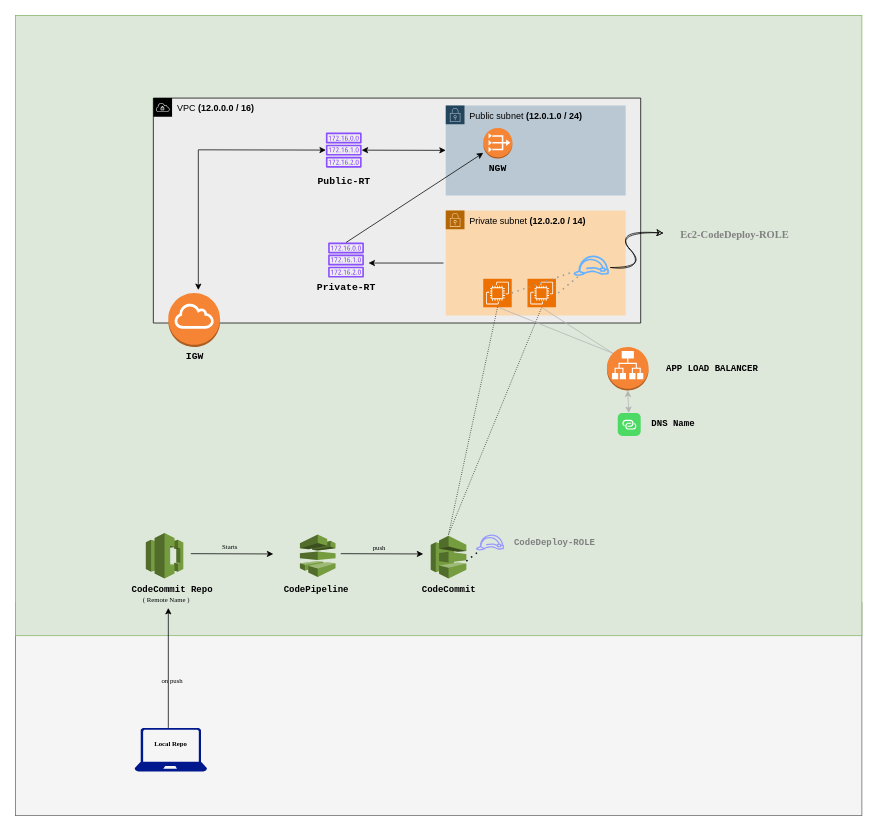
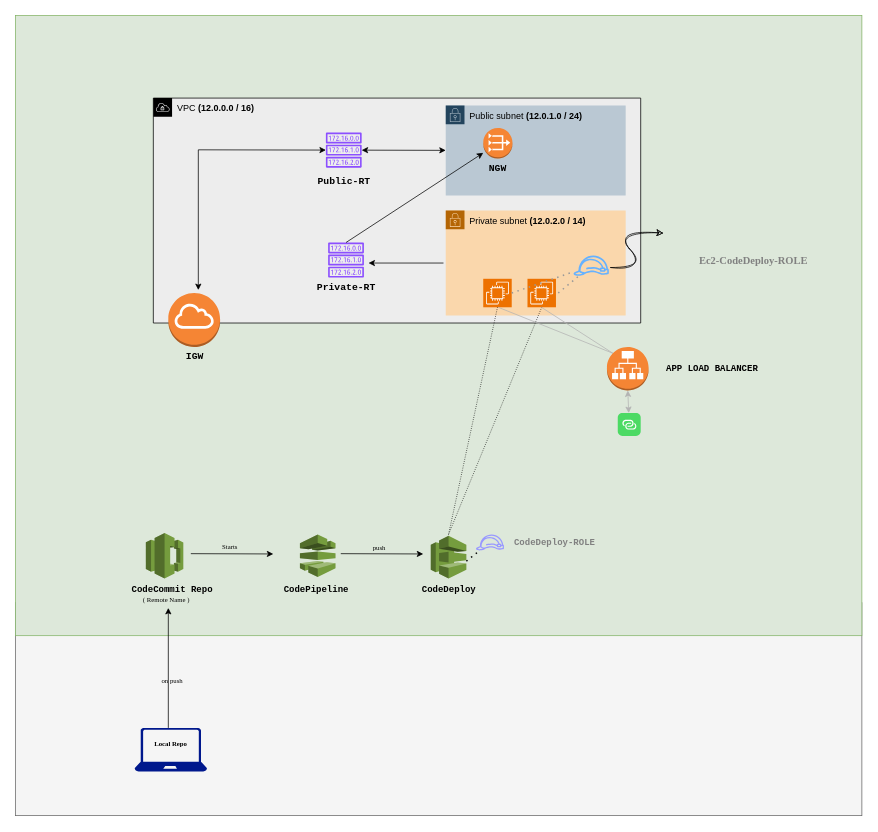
  <mxCell id="0" />
  <mxCell id="1" parent="0" />
  <mxCell id="2" value="" style="whiteSpace=wrap;html=1;fillColor=#f5f5f5;strokeColor=#666666;fontColor=#333333;" vertex="1" parent="1"><mxGeometry x="20" y="803" width="1129" height="284" as="geometry" /></mxCell>
  <mxCell id="3" value="" style="whiteSpace=wrap;html=1;fillColor=#DDE8DA;strokeColor=#82b366;" vertex="1" parent="1"><mxGeometry x="20" y="20" width="1129" height="827" as="geometry" /></mxCell>
  <mxCell id="4" value="VPC &lt;b&gt;(12.0.0.0 / 16)&lt;/b&gt;" style="sketch=0;outlineConnect=0;html=1;whiteSpace=wrap;fontSize=12;fontStyle=0;shape=mxgraph.aws4.group;grIcon=mxgraph.aws4.group_vpc;verticalAlign=top;align=left;spacingLeft=30;dashed=0;fillColor=#EDEDED;" parent="1" vertex="1"><mxGeometry x="204" y="130" width="650" height="300" as="geometry" /></mxCell>
  <mxCell id="5" value="Private subnet &lt;b&gt;(12.0.2.0 / 14)&lt;/b&gt;" style="points=[[0,0],[0.25,0],[0.5,0],[0.75,0],[1,0],[1,0.25],[1,0.5],[1,0.75],[1,1],[0.75,1],[0.5,1],[0.25,1],[0,1],[0,0.75],[0,0.5],[0,0.25]];outlineConnect=0;html=1;whiteSpace=wrap;fontSize=12;fontStyle=0;container=1;pointerEvents=0;collapsible=0;recursiveResize=0;shape=mxgraph.aws4.group;grIcon=mxgraph.aws4.group_security_group;grStroke=0;strokeColor=#b46504;fillColor=#fad7ac;verticalAlign=top;align=left;spacingLeft=30;dashed=0;" parent="1" vertex="1"><mxGeometry x="594" y="280" width="240" height="140" as="geometry" /></mxCell>
  <mxCell id="6" value="" style="sketch=0;points=[[0,0,0],[0.25,0,0],[0.5,0,0],[0.75,0,0],[1,0,0],[0,1,0],[0.25,1,0],[0.5,1,0],[0.75,1,0],[1,1,0],[0,0.25,0],[0,0.5,0],[0,0.75,0],[1,0.25,0],[1,0.5,0],[1,0.75,0]];outlineConnect=0;fontColor=#232F3E;fillColor=#ED7100;strokeColor=#ffffff;dashed=0;verticalLabelPosition=bottom;verticalAlign=top;align=center;html=1;fontSize=12;fontStyle=0;aspect=fixed;shape=mxgraph.aws4.resourceIcon;resIcon=mxgraph.aws4.ec2;" parent="5" vertex="1"><mxGeometry x="50" y="91" width="38" height="38" as="geometry" /></mxCell>
  <mxCell id="7" value="" style="sketch=0;points=[[0,0,0],[0.25,0,0],[0.5,0,0],[0.75,0,0],[1,0,0],[0,1,0],[0.25,1,0],[0.5,1,0],[0.75,1,0],[1,1,0],[0,0.25,0],[0,0.5,0],[0,0.75,0],[1,0.25,0],[1,0.5,0],[1,0.75,0]];outlineConnect=0;fontColor=#232F3E;fillColor=#ED7100;strokeColor=#ffffff;dashed=0;verticalLabelPosition=bottom;verticalAlign=top;align=center;html=1;fontSize=12;fontStyle=0;aspect=fixed;shape=mxgraph.aws4.resourceIcon;resIcon=mxgraph.aws4.ec2;" parent="5" vertex="1"><mxGeometry x="109" y="91" width="38" height="38" as="geometry" /></mxCell>
  <mxCell id="8" value="" style="endArrow=none;dashed=1;html=1;dashPattern=1 3;strokeWidth=2;rounded=0;strokeColor=#999999;" edge="1" parent="5" target="15"><mxGeometry width="50" height="50" relative="1" as="geometry"><mxPoint x="150" y="110" as="sourcePoint" /><mxPoint x="170" y="100" as="targetPoint" /></mxGeometry></mxCell>
  <mxCell id="9" value="" style="curved=1;endArrow=classic;html=1;rounded=0;sketch=1;curveFitting=1;jiggle=2;" edge="1" parent="5"><mxGeometry width="50" height="50" relative="1" as="geometry"><mxPoint x="220" y="76" as="sourcePoint" /><mxPoint x="290" y="30" as="targetPoint" /><Array as="points"><mxPoint x="270" y="76" /><mxPoint x="220" y="26" /></Array></mxGeometry></mxCell>
  <mxCell id="10" value="" style="endArrow=none;html=1;rounded=0;strokeColor=#B3B3B3;exitX=0.145;exitY=0.145;exitDx=0;exitDy=0;exitPerimeter=0;" edge="1" parent="5" source="28"><mxGeometry width="50" height="50" relative="1" as="geometry"><mxPoint x="70" y="220" as="sourcePoint" /><mxPoint x="70" y="129" as="targetPoint" /></mxGeometry></mxCell>
  <mxCell id="11" value="Public subnet &lt;b&gt;(12.0.1.0 / 24)&lt;/b&gt;" style="points=[[0,0],[0.25,0],[0.5,0],[0.75,0],[1,0],[1,0.25],[1,0.5],[1,0.75],[1,1],[0.75,1],[0.5,1],[0.25,1],[0,1],[0,0.75],[0,0.5],[0,0.25]];outlineConnect=0;html=1;whiteSpace=wrap;fontSize=12;fontStyle=0;container=1;pointerEvents=0;collapsible=0;recursiveResize=0;shape=mxgraph.aws4.group;grIcon=mxgraph.aws4.group_security_group;grStroke=0;strokeColor=#23445d;fillColor=#bac8d3;verticalAlign=top;align=left;spacingLeft=30;dashed=0;" parent="1" vertex="1"><mxGeometry x="594" y="140" width="240" height="120" as="geometry" /></mxCell>
  <mxCell id="12" value="NGW" style="text;html=1;align=center;verticalAlign=middle;resizable=0;points=[];autosize=1;strokeColor=none;fillColor=none;fontStyle=1;fontFamily=Courier New;fontSize=13;" vertex="1" parent="11"><mxGeometry x="44" y="69" width="50" height="30" as="geometry" /></mxCell>
  <mxCell id="13" value="" style="outlineConnect=0;dashed=0;verticalLabelPosition=bottom;verticalAlign=top;align=center;html=1;shape=mxgraph.aws3.internet_gateway;fillColor=#F58534;gradientColor=none;" parent="1" vertex="1"><mxGeometry x="224" y="390" width="69" height="72" as="geometry" /></mxCell>
  <mxCell id="14" value="" style="outlineConnect=0;dashed=0;verticalLabelPosition=bottom;verticalAlign=top;align=center;html=1;shape=mxgraph.aws3.vpc_nat_gateway;fillColor=#F58534;gradientColor=none;" parent="1" vertex="1"><mxGeometry x="644" y="170" width="39" height="40.7" as="geometry" /></mxCell>
  <mxCell id="15" value="" style="sketch=0;outlineConnect=0;fontColor=#66B2FF;gradientColor=none;fillColor=#66B2FF;strokeColor=none;dashed=0;verticalLabelPosition=bottom;verticalAlign=top;align=center;html=1;fontSize=12;fontStyle=0;aspect=fixed;pointerEvents=1;shape=mxgraph.aws4.role;" vertex="1" parent="1"><mxGeometry x="764" y="340" width="48" height="27.08" as="geometry" /></mxCell>
- <mxCell id="16" value="Ec2-CodeDeploy-ROLE" style="text;html=1;align=center;verticalAlign=middle;resizable=0;points=[];autosize=1;strokeColor=none;fillColor=none;fontStyle=1;fontFamily=Lucida Console;fontSize=14;fontColor=#808080;" vertex="1" parent="1"><mxGeometry x="884" y="298" width="190" height="30" as="geometry" /></mxCell>
+ <mxCell id="16" value="Ec2-CodeDeploy-ROLE" style="text;html=1;align=center;verticalAlign=middle;resizable=0;points=[];autosize=1;strokeColor=none;fillColor=none;fontStyle=1;fontFamily=Lucida Console;fontSize=14;fontColor=#808080;" vertex="1" parent="1"><mxGeometry x="909" y="333" width="190" height="30" as="geometry" /></mxCell>
  <mxCell id="17" value="" style="sketch=0;outlineConnect=0;fontColor=#232F3E;gradientColor=none;fillColor=#8C4FFF;strokeColor=none;dashed=0;verticalLabelPosition=bottom;verticalAlign=top;align=center;html=1;fontSize=12;fontStyle=0;aspect=fixed;pointerEvents=1;shape=mxgraph.aws4.route_table;" vertex="1" parent="1"><mxGeometry x="434" y="176" width="48" height="46.77" as="geometry" /></mxCell>
  <mxCell id="18" value="" style="sketch=0;outlineConnect=0;fontColor=#232F3E;gradientColor=none;fillColor=#8C4FFF;strokeColor=none;dashed=0;verticalLabelPosition=bottom;verticalAlign=top;align=center;html=1;fontSize=12;fontStyle=0;aspect=fixed;pointerEvents=1;shape=mxgraph.aws4.route_table;" vertex="1" parent="1"><mxGeometry x="437" y="322.62" width="48" height="46.77" as="geometry" /></mxCell>
  <mxCell id="19" value="Public-RT" style="text;html=1;align=center;verticalAlign=middle;resizable=0;points=[];autosize=1;strokeColor=none;fillColor=none;fontStyle=1;fontFamily=Courier New;fontSize=13;" vertex="1" parent="1"><mxGeometry x="413" y="226" width="90" height="30" as="geometry" /></mxCell>
  <mxCell id="20" value="Private-RT" style="text;html=1;align=center;verticalAlign=middle;resizable=0;points=[];autosize=1;strokeColor=none;fillColor=none;fontStyle=1;fontFamily=Courier New;fontSize=13;" vertex="1" parent="1"><mxGeometry x="411" y="367" width="100" height="30" as="geometry" /></mxCell>
  <mxCell id="21" value="" style="endArrow=classic;startArrow=classic;html=1;rounded=0;" edge="1" parent="1" source="17" target="11"><mxGeometry width="50" height="50" relative="1" as="geometry"><mxPoint x="514" y="225" as="sourcePoint" /><mxPoint x="564" y="175" as="targetPoint" /></mxGeometry></mxCell>
  <mxCell id="22" value="" style="endArrow=classic;startArrow=classic;html=1;rounded=0;" edge="1" parent="1" target="17"><mxGeometry width="50" height="50" relative="1" as="geometry"><mxPoint x="264" y="386" as="sourcePoint" /><mxPoint x="314" y="336" as="targetPoint" /><Array as="points"><mxPoint x="264" y="199" /></Array></mxGeometry></mxCell>
  <mxCell id="23" value="" style="endArrow=classic;html=1;rounded=0;" edge="1" parent="1"><mxGeometry width="50" height="50" relative="1" as="geometry"><mxPoint x="591" y="350" as="sourcePoint" /><mxPoint x="491" y="350" as="targetPoint" /></mxGeometry></mxCell>
  <mxCell id="24" value="" style="endArrow=none;dashed=1;html=1;dashPattern=1 3;strokeWidth=2;rounded=0;exitX=1;exitY=0.5;exitDx=0;exitDy=0;exitPerimeter=0;strokeColor=#999999;" edge="1" parent="1" source="6" target="15"><mxGeometry width="50" height="50" relative="1" as="geometry"><mxPoint x="741" y="340" as="sourcePoint" /><mxPoint x="791" y="290" as="targetPoint" /></mxGeometry></mxCell>
  <mxCell id="25" value="" style="endArrow=classic;html=1;rounded=0;fontColor=#808080;" edge="1" parent="1" target="14"><mxGeometry width="50" height="50" relative="1" as="geometry"><mxPoint x="461" y="322.62" as="sourcePoint" /><mxPoint x="511" y="272.62" as="targetPoint" /></mxGeometry></mxCell>
  <mxCell id="26" value="IGW" style="text;html=1;align=center;verticalAlign=middle;resizable=0;points=[];autosize=1;strokeColor=none;fillColor=none;fontStyle=1;fontFamily=Courier New;fontSize=13;" vertex="1" parent="1"><mxGeometry x="234" y="460" width="50" height="30" as="geometry" /></mxCell>
  <mxCell id="27" value="" style="endArrow=none;html=1;rounded=0;fontColor=#B3B3B3;strokeColor=#B3B3B3;exitX=0.145;exitY=0.145;exitDx=0;exitDy=0;exitPerimeter=0;" edge="1" parent="1" source="28"><mxGeometry width="50" height="50" relative="1" as="geometry"><mxPoint x="721.5" y="500" as="sourcePoint" /><mxPoint x="721.5" y="409" as="targetPoint" /></mxGeometry></mxCell>
  <mxCell id="28" value="" style="outlineConnect=0;dashed=0;verticalLabelPosition=bottom;verticalAlign=top;align=center;html=1;shape=mxgraph.aws3.application_load_balancer;fillColor=#F58534;gradientColor=none;" vertex="1" parent="1"><mxGeometry x="809" y="462" width="55.59" height="58" as="geometry" /></mxCell>
  <mxCell id="29" value="APP LOAD BALANCER" style="text;html=1;align=center;verticalAlign=middle;resizable=0;points=[];autosize=1;strokeColor=none;fillColor=none;fontStyle=1;fontFamily=Courier New;fontSize=12;" vertex="1" parent="1"><mxGeometry x="874" y="476" width="150" height="30" as="geometry" /></mxCell>
  <mxCell id="30" value="" style="outlineConnect=0;dashed=0;verticalLabelPosition=bottom;verticalAlign=top;align=center;html=1;shape=mxgraph.aws3.codecommit;fillColor=#759C3E;gradientColor=none;" vertex="1" parent="1"><mxGeometry x="194" y="710" width="50" height="60.78" as="geometry" /></mxCell>
  <mxCell id="31" value="CodeCommit Repo" style="text;html=1;align=center;verticalAlign=middle;resizable=0;points=[];autosize=1;strokeColor=none;fillColor=none;fontStyle=1;fontFamily=Courier New;fontSize=12;" vertex="1" parent="1"><mxGeometry x="164" y="770.78" width="130" height="30" as="geometry" /></mxCell>
  <mxCell id="32" value="" style="outlineConnect=0;dashed=0;verticalLabelPosition=bottom;verticalAlign=top;align=center;html=1;shape=mxgraph.aws3.codepipeline;fillColor=#759C3E;gradientColor=none;" vertex="1" parent="1"><mxGeometry x="399.5" y="711.89" width="47.5" height="57" as="geometry" /></mxCell>
  <mxCell id="33" value="CodePipeline" style="text;html=1;align=center;verticalAlign=middle;resizable=0;points=[];autosize=1;strokeColor=none;fillColor=none;fontStyle=1;fontFamily=Courier New;fontSize=12;" vertex="1" parent="1"><mxGeometry x="366" y="770.78" width="110" height="30" as="geometry" /></mxCell>
  <mxCell id="34" value="" style="outlineConnect=0;dashed=0;verticalLabelPosition=bottom;verticalAlign=top;align=center;html=1;shape=mxgraph.aws3.codedeploy;fillColor=#759C3E;gradientColor=none;" vertex="1" parent="1"><mxGeometry x="574" y="713.78" width="47.5" height="57" as="geometry" /></mxCell>
- <mxCell id="35" value="CodeCommit" style="text;html=1;align=center;verticalAlign=middle;resizable=0;points=[];autosize=1;strokeColor=none;fillColor=none;fontStyle=1;fontFamily=Courier New;fontSize=12;" vertex="1" parent="1"><mxGeometry x="547.75" y="770.78" width="100" height="30" as="geometry" /></mxCell>
+ <mxCell id="35" value="CodeDeploy" style="text;html=1;align=center;verticalAlign=middle;resizable=0;points=[];autosize=1;strokeColor=none;fillColor=none;fontStyle=1;fontFamily=Courier New;fontSize=12;" vertex="1" parent="1"><mxGeometry x="547.75" y="770.78" width="100" height="30" as="geometry" /></mxCell>
  <mxCell id="36" value="" style="html=1;strokeWidth=1;shadow=0;dashed=0;shape=mxgraph.ios7.misc.link;fillColor=#4CDA64;strokeColor=none;buttonText=;strokeColor2=#222222;fontColor=#222222;fontSize=8;verticalLabelPosition=bottom;verticalAlign=top;align=center;sketch=0;" vertex="1" parent="1"><mxGeometry x="823.41" y="550" width="30.59" height="30.59" as="geometry" /></mxCell>
  <mxCell id="37" value="" style="endArrow=classic;startArrow=classic;html=1;rounded=0;entryX=0.5;entryY=1;entryDx=0;entryDy=0;entryPerimeter=0;strokeColor=#B3B3B3;" edge="1" parent="1" source="36" target="28"><mxGeometry width="50" height="50" relative="1" as="geometry"><mxPoint x="544" y="530" as="sourcePoint" /><mxPoint x="594" y="480" as="targetPoint" /></mxGeometry></mxCell>
- <mxCell id="38" value="DNS Name" style="text;html=1;align=center;verticalAlign=middle;resizable=0;points=[];autosize=1;strokeColor=none;fillColor=none;fontStyle=1;fontFamily=Courier New;fontSize=12;" vertex="1" parent="1"><mxGeometry x="859" y="552.3" width="76" height="26" as="geometry" /></mxCell>
  <mxCell id="39" value="" style="sketch=0;outlineConnect=0;fontColor=#232F3E;gradientColor=none;fillColor=#9999FF;strokeColor=none;dashed=0;verticalLabelPosition=bottom;verticalAlign=top;align=center;html=1;fontSize=12;fontStyle=0;aspect=fixed;pointerEvents=1;shape=mxgraph.aws4.role;" vertex="1" parent="1"><mxGeometry x="634" y="711.89" width="38" height="21.44" as="geometry" /></mxCell>
  <mxCell id="40" value="" style="endArrow=none;dashed=1;html=1;dashPattern=1 3;strokeWidth=2;rounded=0;" edge="1" parent="1" target="39"><mxGeometry width="50" height="50" relative="1" as="geometry"><mxPoint x="621.5" y="747.61" as="sourcePoint" /><mxPoint x="671.5" y="697.61" as="targetPoint" /></mxGeometry></mxCell>
  <mxCell id="41" value="CodeDeploy-ROLE" style="text;html=1;align=center;verticalAlign=middle;resizable=0;points=[];autosize=1;strokeColor=none;fillColor=none;fontStyle=1;fontFamily=Courier New;fontSize=12;fontColor=#808080;" vertex="1" parent="1"><mxGeometry x="674" y="707.61" width="130" height="30" as="geometry" /></mxCell>
  <mxCell id="42" value="" style="group" vertex="1" connectable="0" parent="1"><mxGeometry x="179" y="970" width="100" height="58" as="geometry" /></mxCell>
  <mxCell id="43" value="" style="sketch=0;aspect=fixed;pointerEvents=1;shadow=0;dashed=0;html=1;strokeColor=none;labelPosition=center;verticalLabelPosition=bottom;verticalAlign=top;align=center;fillColor=#00188D;shape=mxgraph.azure.laptop" vertex="1" parent="42"><mxGeometry width="96.667" height="58" as="geometry" /></mxCell>
  <mxCell id="44" value="Local Repo" style="text;strokeColor=none;align=center;fillColor=none;html=1;verticalAlign=middle;whiteSpace=wrap;rounded=0;fontSize=9;fontFamily=Lucida Console;fontStyle=1" vertex="1" parent="42"><mxGeometry x="5.692" y="14.872" width="84.615" height="14.872" as="geometry" /></mxCell>
  <mxCell id="45" value="( Remote Name )" style="text;strokeColor=none;align=center;fillColor=none;html=1;verticalAlign=middle;whiteSpace=wrap;rounded=0;fontSize=9;fontFamily=Lucida Console;" vertex="1" parent="1"><mxGeometry x="179.002" y="793.002" width="84.615" height="14.872" as="geometry" /></mxCell>
  <mxCell id="46" value="" style="endArrow=classic;html=1;rounded=0;" edge="1" parent="1"><mxGeometry width="50" height="50" relative="1" as="geometry"><mxPoint x="224" y="970" as="sourcePoint" /><mxPoint x="224" y="810" as="targetPoint" /></mxGeometry></mxCell>
  <mxCell id="47" value="" style="endArrow=classic;html=1;rounded=0;" edge="1" parent="1"><mxGeometry width="50" height="50" relative="1" as="geometry"><mxPoint x="254" y="737.61" as="sourcePoint" /><mxPoint x="364" y="738" as="targetPoint" /></mxGeometry></mxCell>
  <mxCell id="48" value="" style="endArrow=classic;html=1;rounded=0;" edge="1" parent="1"><mxGeometry width="50" height="50" relative="1" as="geometry"><mxPoint x="454" y="737.61" as="sourcePoint" /><mxPoint x="564" y="738" as="targetPoint" /></mxGeometry></mxCell>
  <mxCell id="49" value="on push" style="text;strokeColor=none;align=center;fillColor=none;html=1;verticalAlign=middle;whiteSpace=wrap;rounded=0;fontSize=9;fontFamily=Lucida Console;" vertex="1" parent="1"><mxGeometry x="186.692" y="900.002" width="84.615" height="14.872" as="geometry" /></mxCell>
  <mxCell id="50" value="Starts" style="text;strokeColor=none;align=center;fillColor=none;html=1;verticalAlign=middle;whiteSpace=wrap;rounded=0;fontSize=9;fontFamily=Lucida Console;" vertex="1" parent="1"><mxGeometry x="263.622" y="721.462" width="84.615" height="14.872" as="geometry" /></mxCell>
  <mxCell id="51" value="push" style="text;strokeColor=none;align=center;fillColor=none;html=1;verticalAlign=middle;whiteSpace=wrap;rounded=0;fontSize=9;fontFamily=Lucida Console;" vertex="1" parent="1"><mxGeometry x="463.132" y="722.742" width="84.615" height="14.872" as="geometry" /></mxCell>
  <mxCell id="52" value="" style="endArrow=none;html=1;rounded=0;entryX=0.5;entryY=1;entryDx=0;entryDy=0;entryPerimeter=0;shadow=0;fixDash=0;dashed=1;dashPattern=1 2;" edge="1" parent="1" target="6"><mxGeometry width="50" height="50" relative="1" as="geometry"><mxPoint x="597.75" y="711.89" as="sourcePoint" /><mxPoint x="647.75" y="661.89" as="targetPoint" /></mxGeometry></mxCell>
  <mxCell id="53" value="" style="endArrow=none;html=1;rounded=0;entryX=0.5;entryY=1;entryDx=0;entryDy=0;entryPerimeter=0;dashed=1;dashPattern=1 2;" edge="1" parent="1" target="7"><mxGeometry width="50" height="50" relative="1" as="geometry"><mxPoint x="597.75" y="711.89" as="sourcePoint" /><mxPoint x="647.75" y="661.89" as="targetPoint" /></mxGeometry></mxCell>
  <mxCell id="54" value="" style="shape=image;verticalLabelPosition=bottom;labelBackgroundColor=default;verticalAlign=top;aspect=fixed;imageAspect=0;image=https://a0.awsstatic.com/libra-css/images/logos/aws_logo_smile_1200x630.png;clipPath=inset(8.23% 20% 18.35% 20%);" vertex="1" parent="1"><mxGeometry x="20" y="20" width="136.8" height="88.16" as="geometry" /></mxCell>
